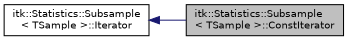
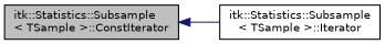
  digraph {
    rankdir=LR
    node [color=black fontname=Helvetica fontsize=10 shape=record style=filled]
    n1 [fillcolor=grey75 fontcolor=black height=0.2 label="itk::Statistics::Subsample\l\< TSample \>::ConstIterator" width=0.4]
    n2 [fillcolor=white height=0.2 label="itk::Statistics::Subsample\l\< TSample \>::Iterator" width=0.4]
-   n2 -> n1 [color=midnightblue dir=back fontname=Helvetica fontsize=10 labelfontname=Helvetica labelfontsize=10 style=solid]
+   n1 -> n2 [color=midnightblue dir=back fontname=Helvetica fontsize=10 labelfontname=Helvetica labelfontsize=10 style=solid]
  }
